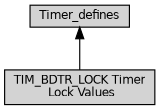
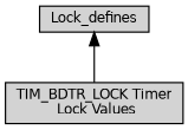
  digraph {
    rankdir=TB
    node [color=black fillcolor=lightgrey fontname=Helvetica fontsize=10 shape=record style=filled]
    n1 [fontcolor=black height=0.2 label="TIM_BDTR_LOCK Timer\l Lock Values" width=0.4]
-   n2 [height=0.2 label=Timer_defines width=0.4]
+   n2 [height=0.2 label=Lock_defines width=0.4]
    n2 -> n1 [dir=back fontname=Helvetica fontsize=10 labelfontname=Helvetica labelfontsize=10 shape=plaintext style=solid]
  }
